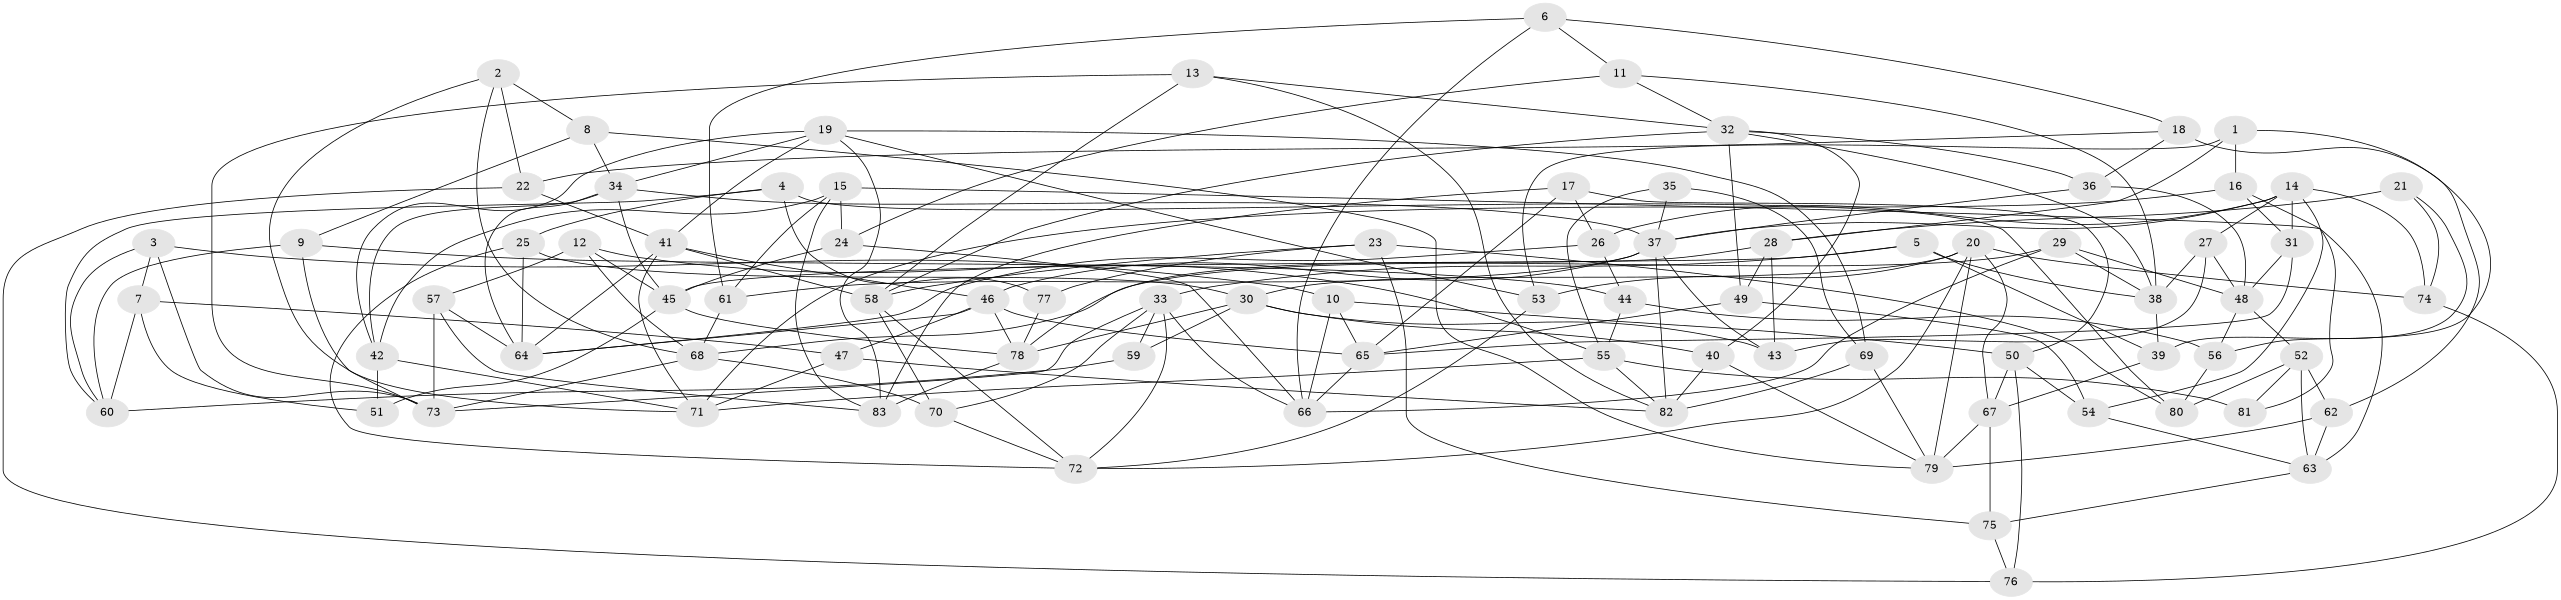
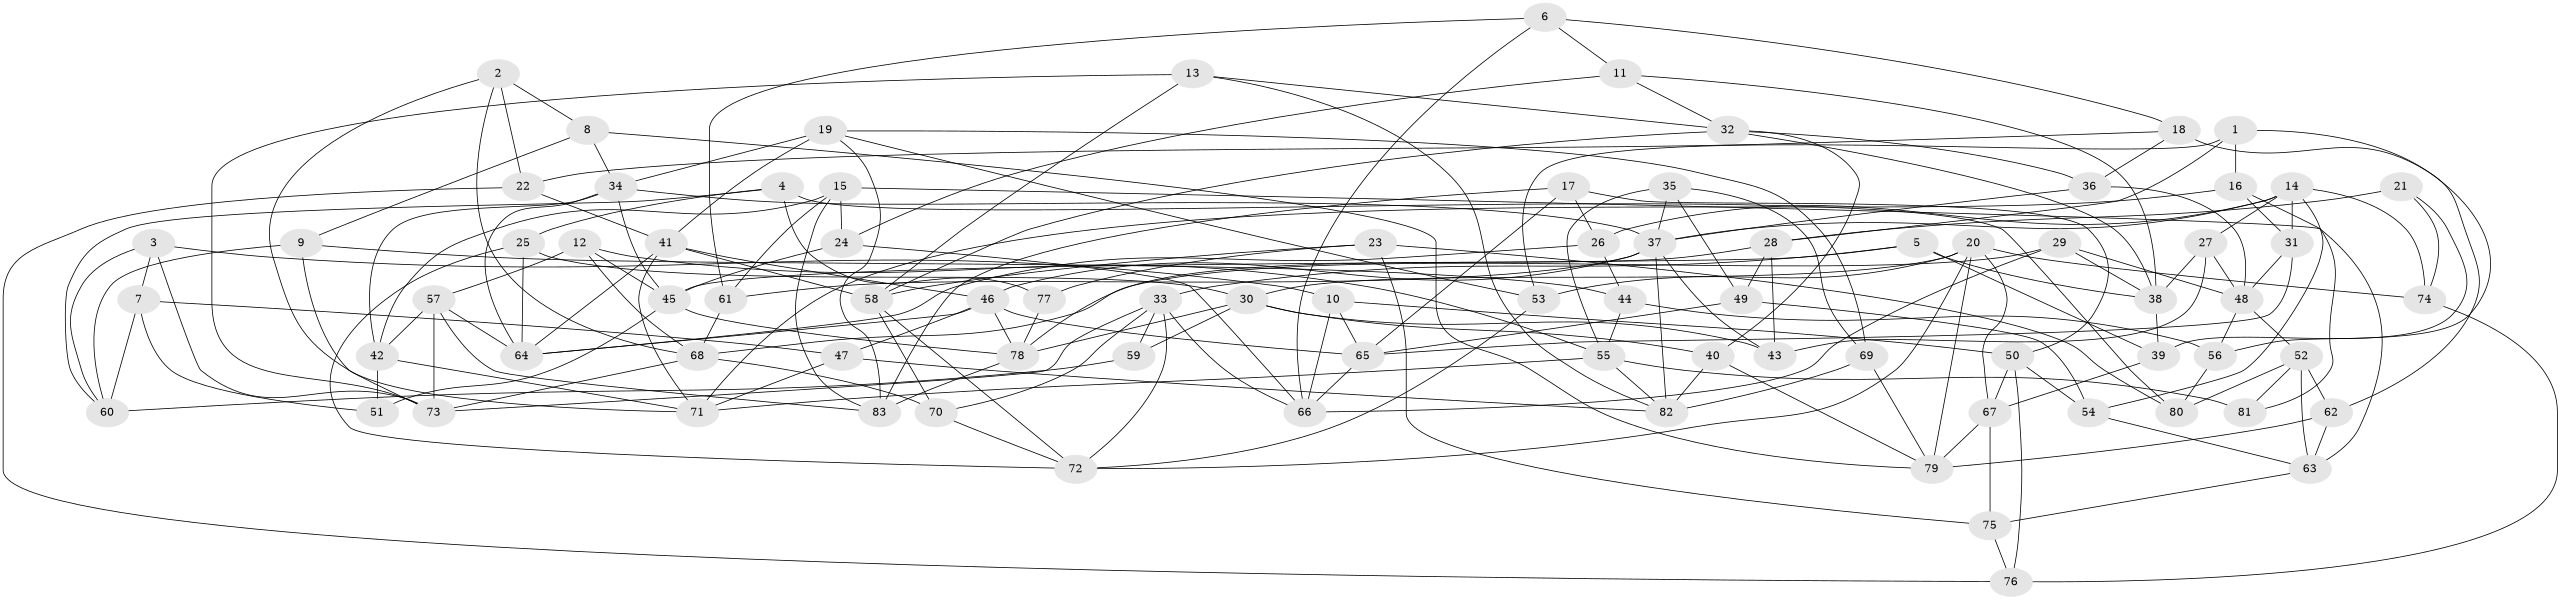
  graph {
    node [color=gray90 style=filled]
    edge [weight=1.0]
    1
    16
    28
    53
    56
    71
    31
    81
    43
    49
    78
    72
    80
    2
    8
    22
    68
    9
    34
    79
    41
    76
    73
    70
    3
    7
    10
    60
    47
    51
    66
    50
    65
    4
    25
    77
    30
    64
    5
    33
    38
    39
    45
    59
    67
    6
    11
    18
    61
    24
    32
    36
    62
    82
    44
    42
    37
    55
    54
    58
    40
    12
    57
    83
    13
    14
    26
    27
    74
    48
    63
    15
    75
    17
    19
    69
    46
    20
    21
    23
    52
    29
    35
    1 -- 16
    1 -- 28
    1 -- 53
    1 -- 56
    16 -- 71
    16 -- 31
    16 -- 81
    28 -- 43
    28 -- 49
    28 -- 78
    53 -- 72
    56 -- 80
    31 -- 65
    31 -- 48
    49 -- 65
    49 -- 54
    78 -- 83
    2 -- 71
    2 -- 8
    2 -- 22
    2 -- 68
    8 -- 9
    8 -- 34
    8 -- 79
    22 -- 41
    22 -- 76
    68 -- 73
    68 -- 70
    9 -- 73
    9 -- 60
    9 -- 44
    34 -- 64
    34 -- 45
    34 -- 42
    34 -- 37
    41 -- 71
    41 -- 64
    41 -- 58
    41 -- 46
    70 -- 72
    3 -- 73
    3 -- 7
    3 -- 10
    3 -- 60
    7 -- 60
    7 -- 47
    7 -- 51
    10 -- 66
    10 -- 50
    10 -- 65
    47 -- 71
    47 -- 82
    50 -- 76
    50 -- 67 [weight=2.0]
    50 -- 54
    65 -- 66
    4 -- 80
    4 -- 60
    4 -- 25
    4 -- 77
    25 -- 72
    25 -- 30
    25 -- 64
    77 -- 78
    30 -- 43
    30 -- 78
    30 -- 59
    30 -- 40
    5 -- 33
    5 -- 38
    5 -- 39
    5 -- 45
    33 -- 72
    33 -- 73
    33 -- 70
    33 -- 66
    33 -- 59
    38 -- 39
    39 -- 67
    45 -- 78
    45 -- 51
    59 -- 60 [weight=2.0]
    67 -- 79
    67 -- 75
    6 -- 66
    6 -- 11
    6 -- 18
    6 -- 61
    11 -- 38
    11 -- 24
    11 -- 32
    18 -- 22
    18 -- 36
    18 -- 62
    61 -- 68
    24 -- 66
    24 -- 45
    32 -- 38
    32 -- 36
    32 -- 58
    32 -- 40
    36 -- 37
    36 -- 48
    62 -- 79
    62 -- 63
    44 -- 56
    44 -- 55
    42 -- 71
    42 -- 51 [weight=2.0]
    37 -- 43
    37 -- 61
    37 -- 82
    37 -- 46
    55 -- 71
    55 -- 81
    55 -- 82
    54 -- 63
    58 -- 72
    58 -- 70
    40 -- 79
    40 -- 82
    12 -- 68
    12 -- 45
    12 -- 55
    12 -- 57
    57 -- 73
    57 -- 64
    57 -- 83
    13 -- 73
    13 -- 32
    13 -- 82
    13 -- 58
    14 -- 31
    14 -- 37
    14 -- 54
    14 -- 26
    14 -- 27
    14 -- 74
    26 -- 64
    26 -- 44
    27 -- 43
    27 -- 38
    27 -- 48
    74 -- 76
    48 -- 56
    48 -- 52
    63 -- 75
    15 -- 61
    15 -- 24
    15 -- 42
    15 -- 83
    15 -- 63 [weight=2.0]
    75 -- 76
    17 -- 50
    17 -- 65
    17 -- 83
    17 -- 26
    19 -- 53
    19 -- 34
    19 -- 41
-   19 -- 42
+   57 -- 42
    19 -- 83
    19 -- 69
    69 -- 79
    69 -- 82
    46 -- 78
    46 -- 47
    46 -- 65
    46 -- 64
    20 -- 53
    20 -- 72
    20 -- 79
    20 -- 30
    20 -- 67
    20 -- 74
    21 -- 28 [weight=2.0]
    21 -- 39
    21 -- 74
    23 -- 80
    23 -- 77
    23 -- 58
    23 -- 75
    52 -- 81 [weight=2.0]
    52 -- 80
    52 -- 62
    52 -- 63
    29 -- 68
    29 -- 66
    29 -- 38
    29 -- 48
-   32 -- 49
+   35 -- 49
    35 -- 37
    35 -- 55
    35 -- 69
  }
